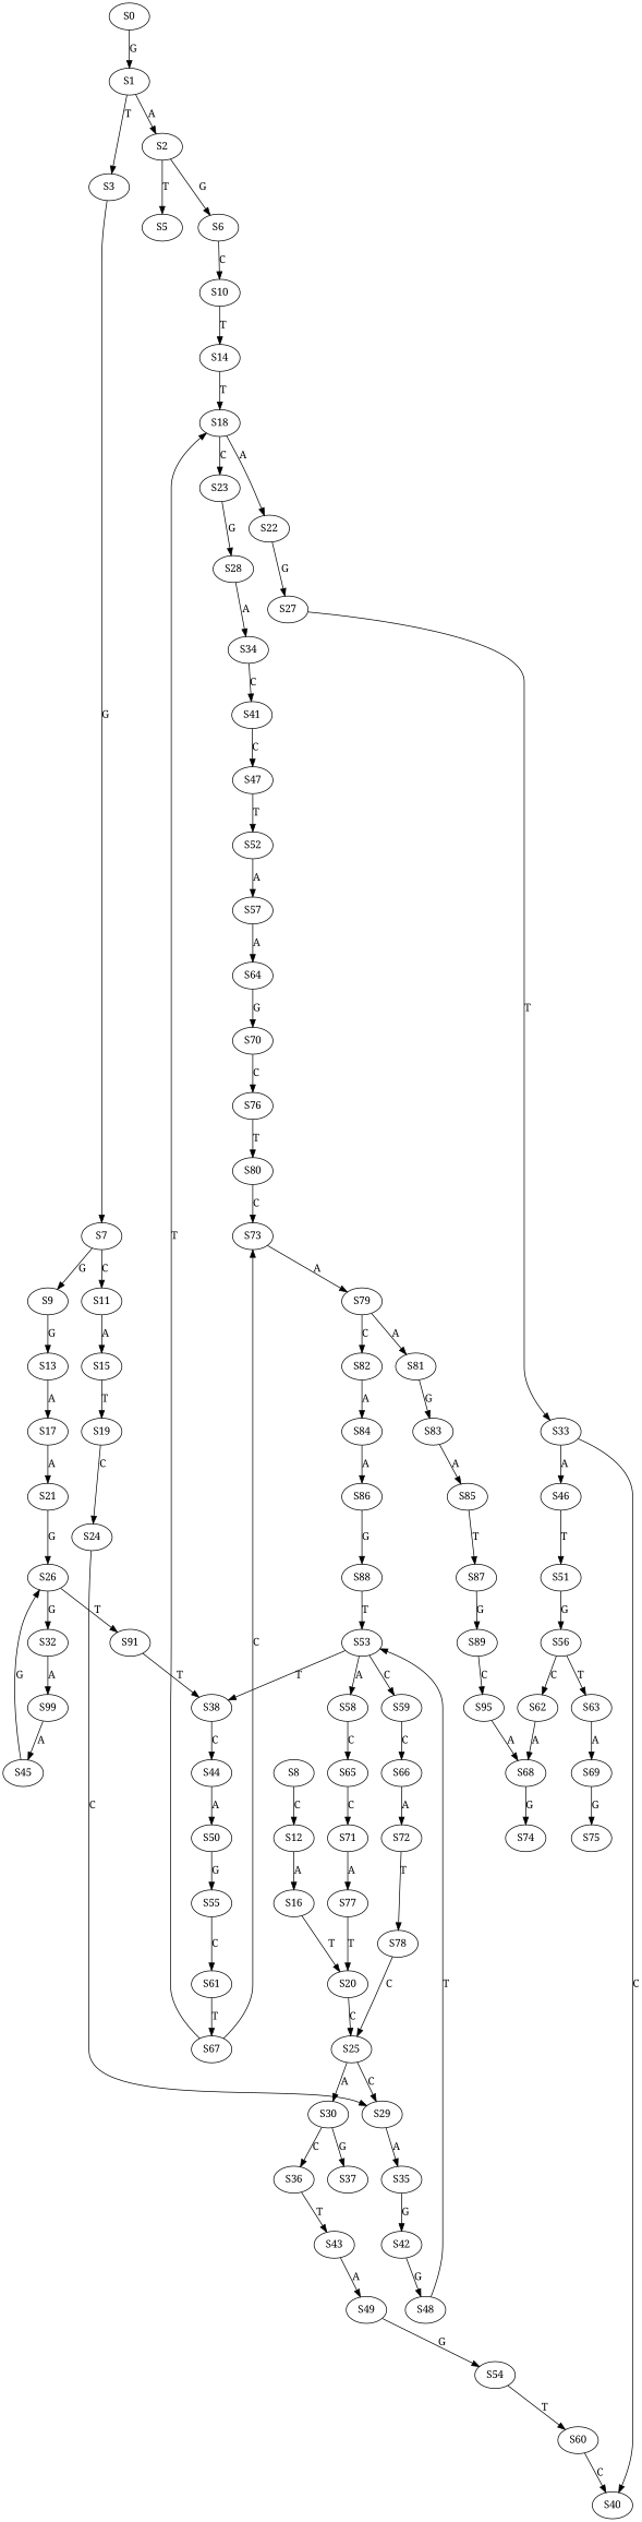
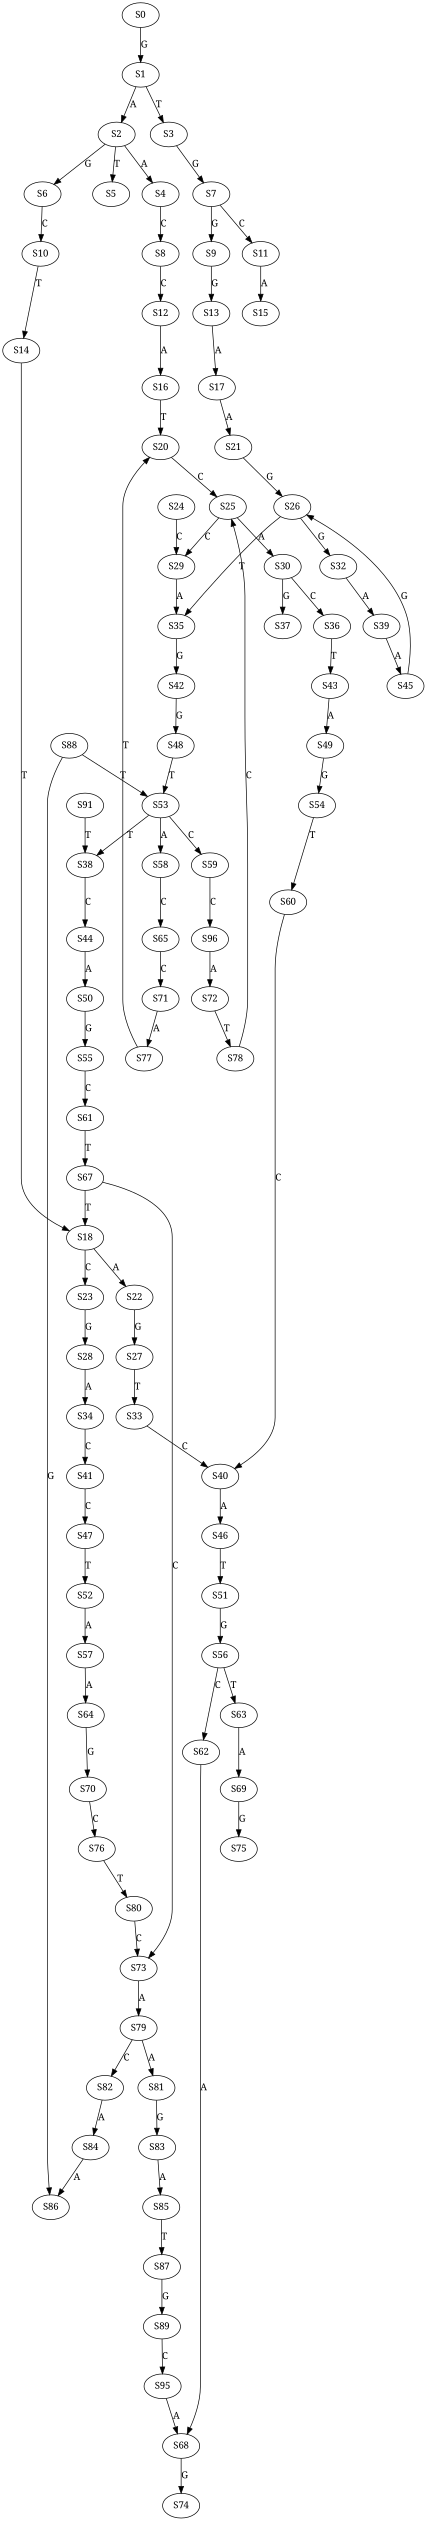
  strict digraph {
    fontname="Noto Serif"
    node [fontname="Noto Serif"]
    edge [fontname="Noto Serif"]
    S0
    S1
    S2
    S3
+   S4
    S5
    S6
    S7
    S8
    S10
    S9
    S11
    S12
    S13
    S14
    S15
    S16
    S17
    S18
-   S19
    S20
    S21
    S22
    S23
    S24
    S25
    S26
    S27
    S28
    S29
    S30
    n32 [label=S91]
    S32
    S33
    S34
    S35
    S36
    S37
    S38
-   S39 [label=S99]
+   S39
    S40
    S41
    S42
    S43
    S44
    S45
    S46
    S47
    S48
    S49
    S50
    S51
    S52
    S53
    S54
    S55
    S56
    S57
    S58
    S59
    S60
    S61
    S62
    S63
    S64
    S65
-   S66
+   S66 [label=S96]
    S67
    S68
    S69
    S70
    S71
    S72
    S73
    S74
    S75
    S76
    S77
    S78
    S79
    S80
    S81
    S82
    S83
    S84
    S85
    S86
    S87
    S88
    S89
    n91 [label=S95]
    S0 -> S1 [label=G]
    S1 -> S2 [label=A]
    S1 -> S3 [label=T]
+   S2 -> S4 [label=A]
    S2 -> S5 [label=T]
    S2 -> S6 [label=G]
    S3 -> S7 [label=G]
+   S4 -> S8 [label=C]
    S6 -> S10 [label=C]
    S7 -> S9 [label=G]
    S7 -> S11 [label=C]
    S8 -> S12 [label=C]
    S10 -> S14 [label=T]
    S9 -> S13 [label=G]
    S11 -> S15 [label=A]
    S12 -> S16 [label=A]
    S13 -> S17 [label=A]
    S14 -> S18 [label=T]
-   S15 -> S19 [label=T]
    S16 -> S20 [label=T]
    S17 -> S21 [label=A]
    S18 -> S22 [label=A]
    S18 -> S23 [label=C]
-   S19 -> S24 [label=C]
    S20 -> S25 [label=C]
    S21 -> S26 [label=G]
    S22 -> S27 [label=G]
    S23 -> S28 [label=G]
    S24 -> S29 [label=C]
    S25 -> S29 [label=C]
    S25 -> S30 [label=A]
-   S26 -> n32 [label=T]
+   S26 -> S35 [label=T]
    S26 -> S32 [label=G]
    S27 -> S33 [label=T]
    S28 -> S34 [label=A]
    S29 -> S35 [label=A]
    S30 -> S36 [label=C]
    S30 -> S37 [label=G]
    n32 -> S38 [label=T]
    S32 -> S39 [label=A]
    S33 -> S40 [label=C]
    S34 -> S41 [label=C]
    S35 -> S42 [label=G]
    S36 -> S43 [label=T]
    S38 -> S44 [label=C]
    S39 -> S45 [label=A]
-   S33 -> S46 [label=A]
+   S40 -> S46 [label=A]
    S41 -> S47 [label=C]
    S42 -> S48 [label=G]
    S43 -> S49 [label=A]
    S44 -> S50 [label=A]
    S45 -> S26 [label=G]
    S46 -> S51 [label=T]
    S47 -> S52 [label=T]
    S48 -> S53 [label=T]
    S49 -> S54 [label=G]
    S50 -> S55 [label=G]
    S51 -> S56 [label=G]
    S52 -> S57 [label=A]
    S53 -> S38 [label=T]
    S53 -> S58 [label=A]
    S53 -> S59 [label=C]
    S54 -> S60 [label=T]
    S55 -> S61 [label=C]
    S56 -> S62 [label=C]
    S56 -> S63 [label=T]
    S57 -> S64 [label=A]
    S58 -> S65 [label=C]
    S59 -> S66 [label=C]
    S60 -> S40 [label=C]
    S61 -> S67 [label=T]
    S62 -> S68 [label=A]
    S63 -> S69 [label=A]
    S64 -> S70 [label=G]
    S65 -> S71 [label=C]
    S66 -> S72 [label=A]
    S67 -> S18 [label=T]
    S67 -> S73 [label=C]
    S68 -> S74 [label=G]
    S69 -> S75 [label=G]
    S70 -> S76 [label=C]
    S71 -> S77 [label=A]
    S72 -> S78 [label=T]
    S73 -> S79 [label=A]
    S76 -> S80 [label=T]
    S77 -> S20 [label=T]
    S78 -> S25 [label=C]
    S79 -> S81 [label=A]
    S79 -> S82 [label=C]
    S80 -> S73 [label=C]
    S81 -> S83 [label=G]
    S82 -> S84 [label=A]
    S83 -> S85 [label=A]
    S84 -> S86 [label=A]
    S85 -> S87 [label=T]
-   S86 -> S88 [label=G]
+   S88 -> S86 [label=G]
    S87 -> S89 [label=G]
    S88 -> S53 [label=T]
    S89 -> n91 [label=C]
    n91 -> S68 [label=A]
  }
